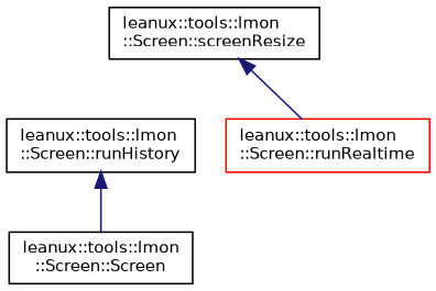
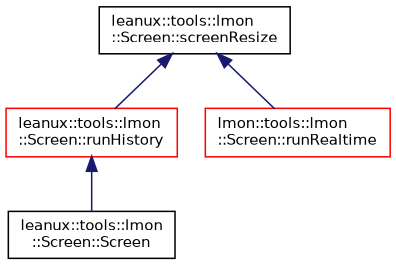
  digraph {
    rankdir=TB
    node [color=black fontname=Helvetica fontsize=10 shape=record]
    edge [color=midnightblue dir=back fontname=Helvetica fontsize=10 labelfontname=Helvetica labelfontsize=10 style=solid]
    n1 [height=0.2 label="leanux::tools::lmon\l::Screen::screenResize" width=0.4]
-   n2 [height=0.2 label="leanux::tools::lmon\l::Screen::runHistory" width=0.4]
-   n3 [color=red height=0.2 label="leanux::tools::lmon\l::Screen::runRealtime" width=0.4]
+   n2 [color=red height=0.2 label="leanux::tools::lmon\l::Screen::runHistory" width=0.4]
+   n3 [color=red height=0.2 label="lmon::tools::lmon\l::Screen::runRealtime" width=0.4]
    n4 [height=0.2 label="leanux::tools::lmon\l::Screen::Screen" width=0.4]
+   n1 -> n2
    n1 -> n3
    n2 -> n4
  }
